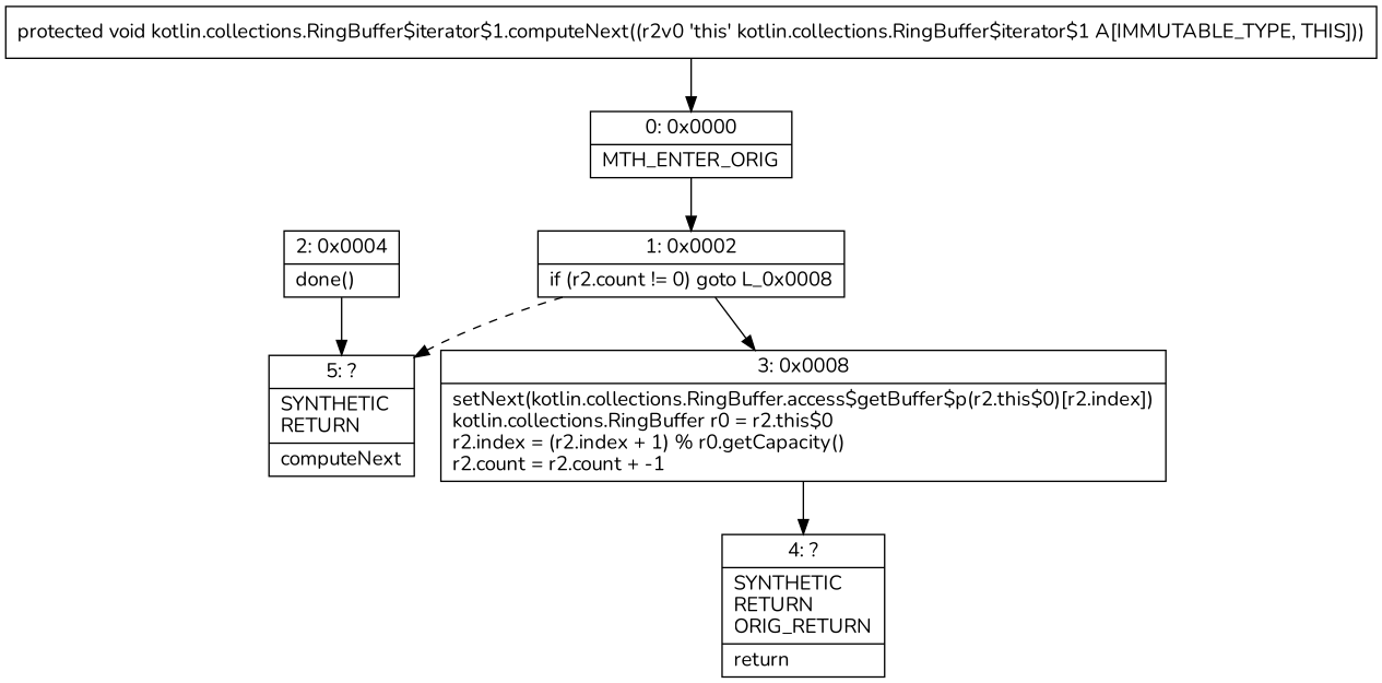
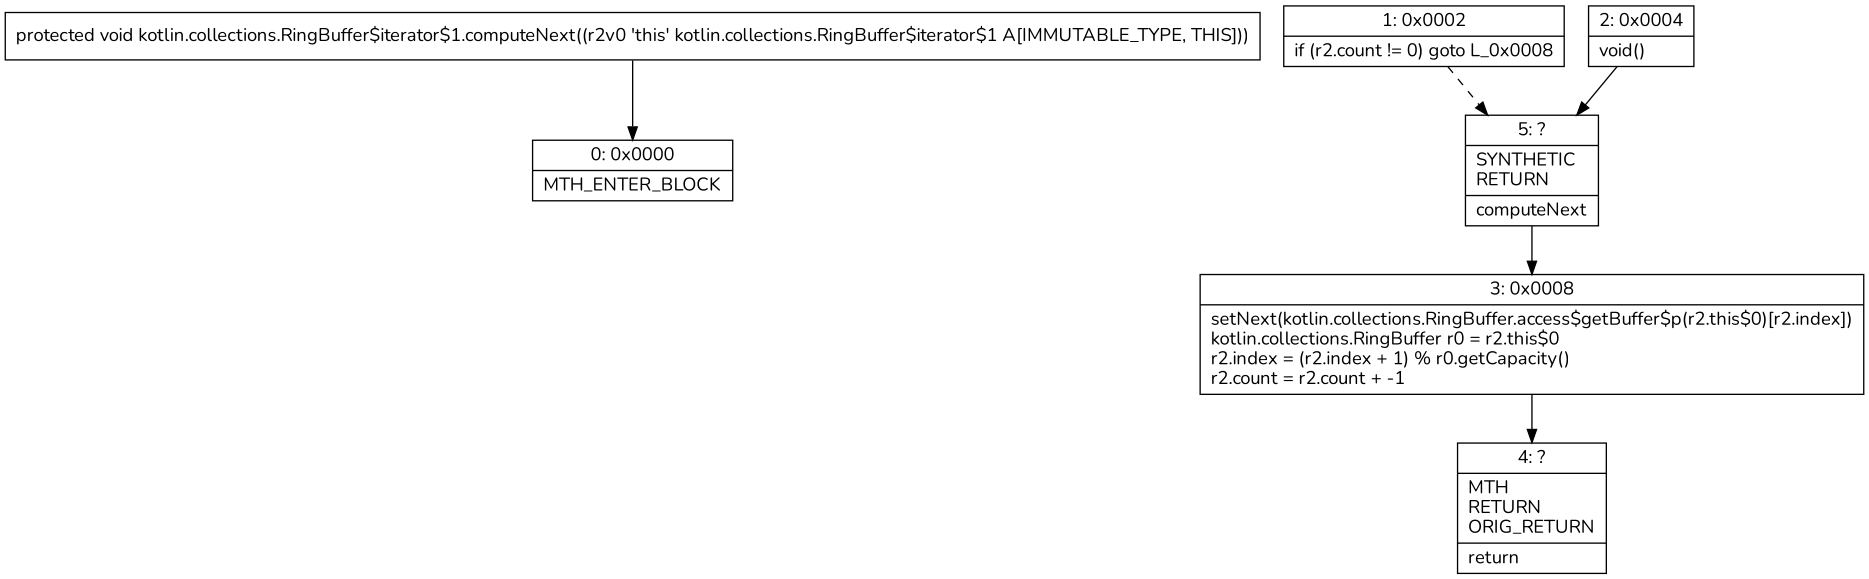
  digraph {
    fontname=Nunito
    node [fontname=Nunito shape=record]
    edge [fontname=Nunito]
-   n1 [label="{0\:\ 0x0000|MTH_ENTER_ORIG\l}"]
+   n1 [label="{0\:\ 0x0000|MTH_ENTER_BLOCK\l}"]
    n2 [label="{1\:\ 0x0002|if (r2.count != 0) goto L_0x0008\l}"]
    n3 [label="{3\:\ 0x0008|setNext(kotlin.collections.RingBuffer.access$getBuffer$p(r2.this$0)[r2.index])\lkotlin.collections.RingBuffer r0 = r2.this$0\lr2.index = (r2.index + 1) % r0.getCapacity()\lr2.count = r2.count + \-1\l}"]
    n4 [label="{5\:\ ?|SYNTHETIC\lRETURN\l|computeNext\l}"]
-   n5 [label="{2\:\ 0x0004|done()\l}"]
-   n6 [label="{4\:\ ?|SYNTHETIC\lRETURN\lORIG_RETURN\l|return\l}"]
+   n5 [label="{2\:\ 0x0004|void()\l}"]
+   n6 [label="{4\:\ ?|MTH\lRETURN\lORIG_RETURN\l|return\l}"]
    n7 [label="{protected void kotlin.collections.RingBuffer$iterator$1.computeNext((r2v0 'this' kotlin.collections.RingBuffer$iterator$1 A[IMMUTABLE_TYPE, THIS])) }"]
-   n1 -> n2
-   n2 -> n3
+   n4 -> n3
    n2 -> n4 [style=dashed]
    n3 -> n6
    n5 -> n4
    n7 -> n1
  }
